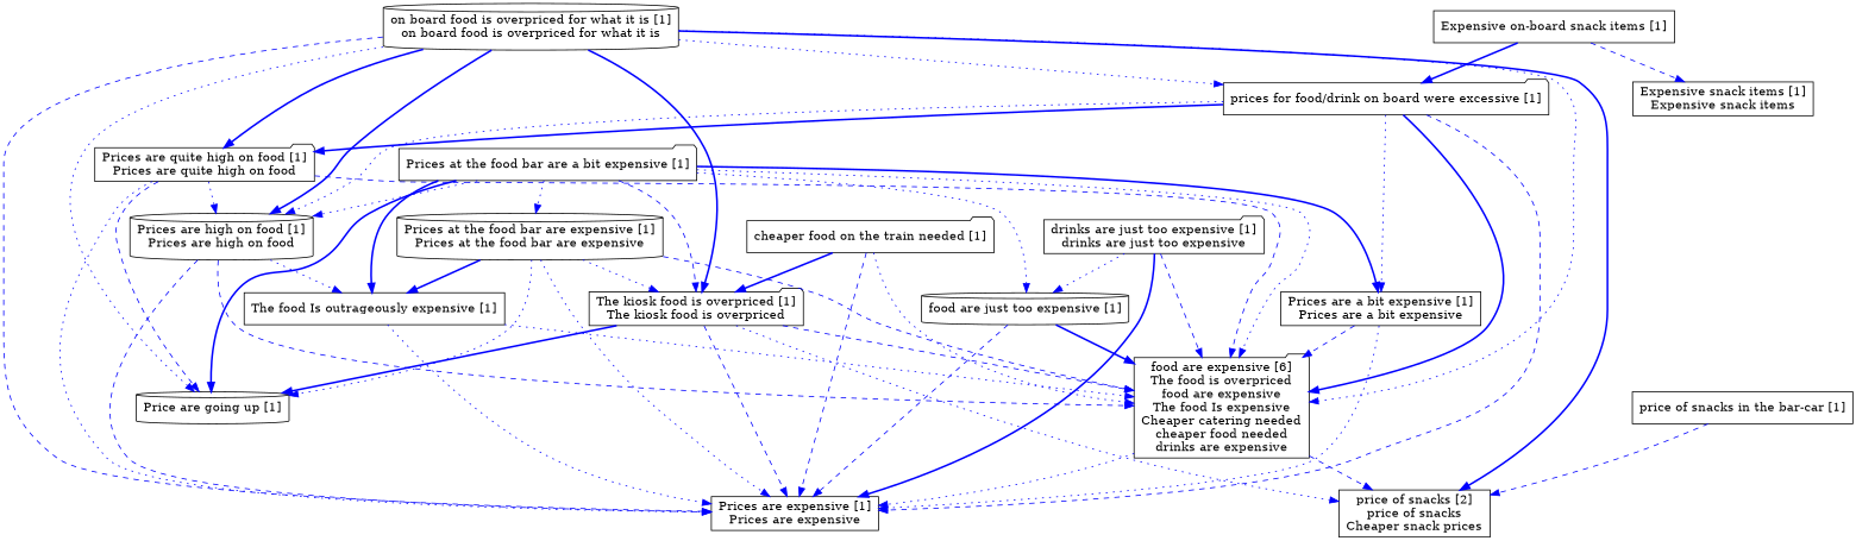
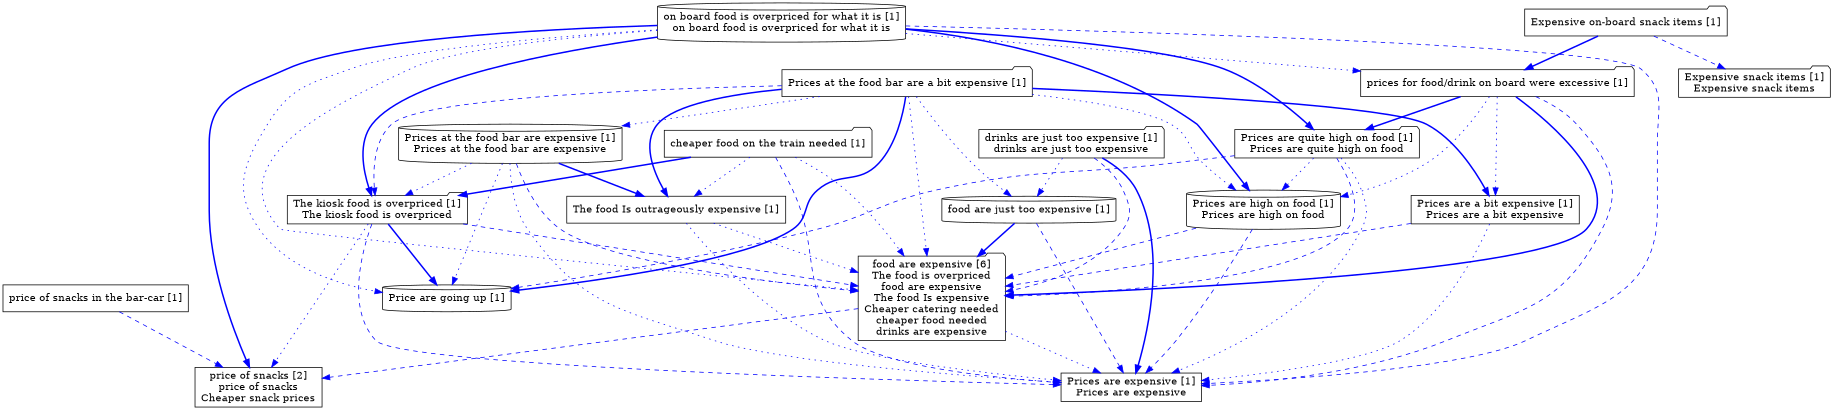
  digraph {
    node [shape=folder]
    edge [color=blue style=dotted]
    "food are expensive [6]\nThe food is overpriced\nfood are expensive\nThe food Is expensive\nCheaper catering needed\ncheaper food needed\ndrinks are expensive"
    "price of snacks [2]\nprice of snacks\nCheaper snack prices" [shape=box]
    "Prices are expensive [1]\nPrices are expensive" [shape=box]
-   "Expensive on-board snack items [1]" [shape=box]
-   "Expensive snack items [1]\nExpensive snack items" [shape=box]
+   "Expensive on-board snack items [1]"
+   "Expensive snack items [1]\nExpensive snack items"
    "prices for food/drink on board were excessive [1]"
    "Prices are quite high on food [1]\nPrices are quite high on food"
    "Prices are high on food [1]\nPrices are high on food" [shape=cylinder]
    "Prices are a bit expensive [1]\nPrices are a bit expensive" [shape=box]
    "Price are going up [1]" [shape=cylinder]
    "Prices at the food bar are a bit expensive [1]"
    "Prices at the food bar are expensive [1]\nPrices at the food bar are expensive" [shape=cylinder]
    "The food Is outrageously expensive [1]" [shape=box]
    "The kiosk food is overpriced [1]\nThe kiosk food is overpriced"
    "food are just too expensive [1]" [shape=cylinder]
    "cheaper food on the train needed [1]"
    "drinks are just too expensive [1]\ndrinks are just too expensive"
    "on board food is overpriced for what it is [1]\non board food is overpriced for what it is" [shape=cylinder]
    "price of snacks in the bar-car [1]" [shape=box]
    "food are expensive [6]\nThe food is overpriced\nfood are expensive\nThe food Is expensive\nCheaper catering needed\ncheaper food needed\ndrinks are expensive" -> "price of snacks [2]\nprice of snacks\nCheaper snack prices" [style=dashed]
    "food are expensive [6]\nThe food is overpriced\nfood are expensive\nThe food Is expensive\nCheaper catering needed\ncheaper food needed\ndrinks are expensive" -> "Prices are expensive [1]\nPrices are expensive"
    "Expensive on-board snack items [1]" -> "Expensive snack items [1]\nExpensive snack items" [style=dashed]
    "Expensive on-board snack items [1]" -> "prices for food/drink on board were excessive [1]" [style=bold]
    "prices for food/drink on board were excessive [1]" -> "food are expensive [6]\nThe food is overpriced\nfood are expensive\nThe food Is expensive\nCheaper catering needed\ncheaper food needed\ndrinks are expensive" [style=bold]
    "prices for food/drink on board were excessive [1]" -> "Prices are expensive [1]\nPrices are expensive" [style=dashed]
    "prices for food/drink on board were excessive [1]" -> "Prices are quite high on food [1]\nPrices are quite high on food" [style=bold]
    "prices for food/drink on board were excessive [1]" -> "Prices are high on food [1]\nPrices are high on food"
    "prices for food/drink on board were excessive [1]" -> "Prices are a bit expensive [1]\nPrices are a bit expensive"
    "Prices are quite high on food [1]\nPrices are quite high on food" -> "food are expensive [6]\nThe food is overpriced\nfood are expensive\nThe food Is expensive\nCheaper catering needed\ncheaper food needed\ndrinks are expensive" [style=dashed]
    "Prices are quite high on food [1]\nPrices are quite high on food" -> "Prices are expensive [1]\nPrices are expensive"
    "Prices are quite high on food [1]\nPrices are quite high on food" -> "Prices are high on food [1]\nPrices are high on food"
    "Prices are quite high on food [1]\nPrices are quite high on food" -> "Price are going up [1]" [style=dashed]
    "Prices are high on food [1]\nPrices are high on food" -> "food are expensive [6]\nThe food is overpriced\nfood are expensive\nThe food Is expensive\nCheaper catering needed\ncheaper food needed\ndrinks are expensive" [style=dashed]
    "Prices are high on food [1]\nPrices are high on food" -> "Prices are expensive [1]\nPrices are expensive" [style=dashed]
    "Prices are a bit expensive [1]\nPrices are a bit expensive" -> "food are expensive [6]\nThe food is overpriced\nfood are expensive\nThe food Is expensive\nCheaper catering needed\ncheaper food needed\ndrinks are expensive" [style=dashed]
    "Prices are a bit expensive [1]\nPrices are a bit expensive" -> "Prices are expensive [1]\nPrices are expensive"
    "Prices at the food bar are a bit expensive [1]" -> "food are expensive [6]\nThe food is overpriced\nfood are expensive\nThe food Is expensive\nCheaper catering needed\ncheaper food needed\ndrinks are expensive"
    "Prices at the food bar are a bit expensive [1]" -> "Prices are high on food [1]\nPrices are high on food"
    "Prices at the food bar are a bit expensive [1]" -> "Prices are a bit expensive [1]\nPrices are a bit expensive" [style=bold]
    "Prices at the food bar are a bit expensive [1]" -> "Price are going up [1]" [style=bold]
    "Prices at the food bar are a bit expensive [1]" -> "Prices at the food bar are expensive [1]\nPrices at the food bar are expensive"
    "Prices at the food bar are a bit expensive [1]" -> "The food Is outrageously expensive [1]" [style=bold]
    "Prices at the food bar are a bit expensive [1]" -> "The kiosk food is overpriced [1]\nThe kiosk food is overpriced" [style=dashed]
    "Prices at the food bar are a bit expensive [1]" -> "food are just too expensive [1]"
    "Prices at the food bar are expensive [1]\nPrices at the food bar are expensive" -> "food are expensive [6]\nThe food is overpriced\nfood are expensive\nThe food Is expensive\nCheaper catering needed\ncheaper food needed\ndrinks are expensive" [style=dashed]
    "Prices at the food bar are expensive [1]\nPrices at the food bar are expensive" -> "Prices are expensive [1]\nPrices are expensive"
    "Prices at the food bar are expensive [1]\nPrices at the food bar are expensive" -> "Price are going up [1]"
    "Prices at the food bar are expensive [1]\nPrices at the food bar are expensive" -> "The food Is outrageously expensive [1]" [style=bold]
    "Prices at the food bar are expensive [1]\nPrices at the food bar are expensive" -> "The kiosk food is overpriced [1]\nThe kiosk food is overpriced"
    "The food Is outrageously expensive [1]" -> "food are expensive [6]\nThe food is overpriced\nfood are expensive\nThe food Is expensive\nCheaper catering needed\ncheaper food needed\ndrinks are expensive"
    "The food Is outrageously expensive [1]" -> "Prices are expensive [1]\nPrices are expensive"
    "The kiosk food is overpriced [1]\nThe kiosk food is overpriced" -> "food are expensive [6]\nThe food is overpriced\nfood are expensive\nThe food Is expensive\nCheaper catering needed\ncheaper food needed\ndrinks are expensive" [style=dashed]
    "The kiosk food is overpriced [1]\nThe kiosk food is overpriced" -> "price of snacks [2]\nprice of snacks\nCheaper snack prices"
    "The kiosk food is overpriced [1]\nThe kiosk food is overpriced" -> "Prices are expensive [1]\nPrices are expensive" [style=dashed]
    "The kiosk food is overpriced [1]\nThe kiosk food is overpriced" -> "Price are going up [1]" [style=bold]
    "food are just too expensive [1]" -> "food are expensive [6]\nThe food is overpriced\nfood are expensive\nThe food Is expensive\nCheaper catering needed\ncheaper food needed\ndrinks are expensive" [style=bold]
    "food are just too expensive [1]" -> "Prices are expensive [1]\nPrices are expensive" [style=dashed]
    "cheaper food on the train needed [1]" -> "food are expensive [6]\nThe food is overpriced\nfood are expensive\nThe food Is expensive\nCheaper catering needed\ncheaper food needed\ndrinks are expensive"
    "cheaper food on the train needed [1]" -> "Prices are expensive [1]\nPrices are expensive" [style=dashed]
-   "Prices are high on food [1]\nPrices are high on food" -> "The food Is outrageously expensive [1]"
+   "cheaper food on the train needed [1]" -> "The food Is outrageously expensive [1]"
    "cheaper food on the train needed [1]" -> "The kiosk food is overpriced [1]\nThe kiosk food is overpriced" [style=bold]
    "drinks are just too expensive [1]\ndrinks are just too expensive" -> "food are expensive [6]\nThe food is overpriced\nfood are expensive\nThe food Is expensive\nCheaper catering needed\ncheaper food needed\ndrinks are expensive" [style=dashed]
    "drinks are just too expensive [1]\ndrinks are just too expensive" -> "Prices are expensive [1]\nPrices are expensive" [style=bold]
    "drinks are just too expensive [1]\ndrinks are just too expensive" -> "food are just too expensive [1]"
    "on board food is overpriced for what it is [1]\non board food is overpriced for what it is" -> "food are expensive [6]\nThe food is overpriced\nfood are expensive\nThe food Is expensive\nCheaper catering needed\ncheaper food needed\ndrinks are expensive"
    "on board food is overpriced for what it is [1]\non board food is overpriced for what it is" -> "price of snacks [2]\nprice of snacks\nCheaper snack prices" [style=bold]
    "on board food is overpriced for what it is [1]\non board food is overpriced for what it is" -> "Prices are expensive [1]\nPrices are expensive" [style=dashed]
    "on board food is overpriced for what it is [1]\non board food is overpriced for what it is" -> "prices for food/drink on board were excessive [1]"
    "on board food is overpriced for what it is [1]\non board food is overpriced for what it is" -> "Prices are quite high on food [1]\nPrices are quite high on food" [style=bold]
    "on board food is overpriced for what it is [1]\non board food is overpriced for what it is" -> "Prices are high on food [1]\nPrices are high on food" [style=bold]
    "on board food is overpriced for what it is [1]\non board food is overpriced for what it is" -> "Price are going up [1]"
    "on board food is overpriced for what it is [1]\non board food is overpriced for what it is" -> "The kiosk food is overpriced [1]\nThe kiosk food is overpriced" [style=bold]
    "price of snacks in the bar-car [1]" -> "price of snacks [2]\nprice of snacks\nCheaper snack prices" [style=dashed]
  }
